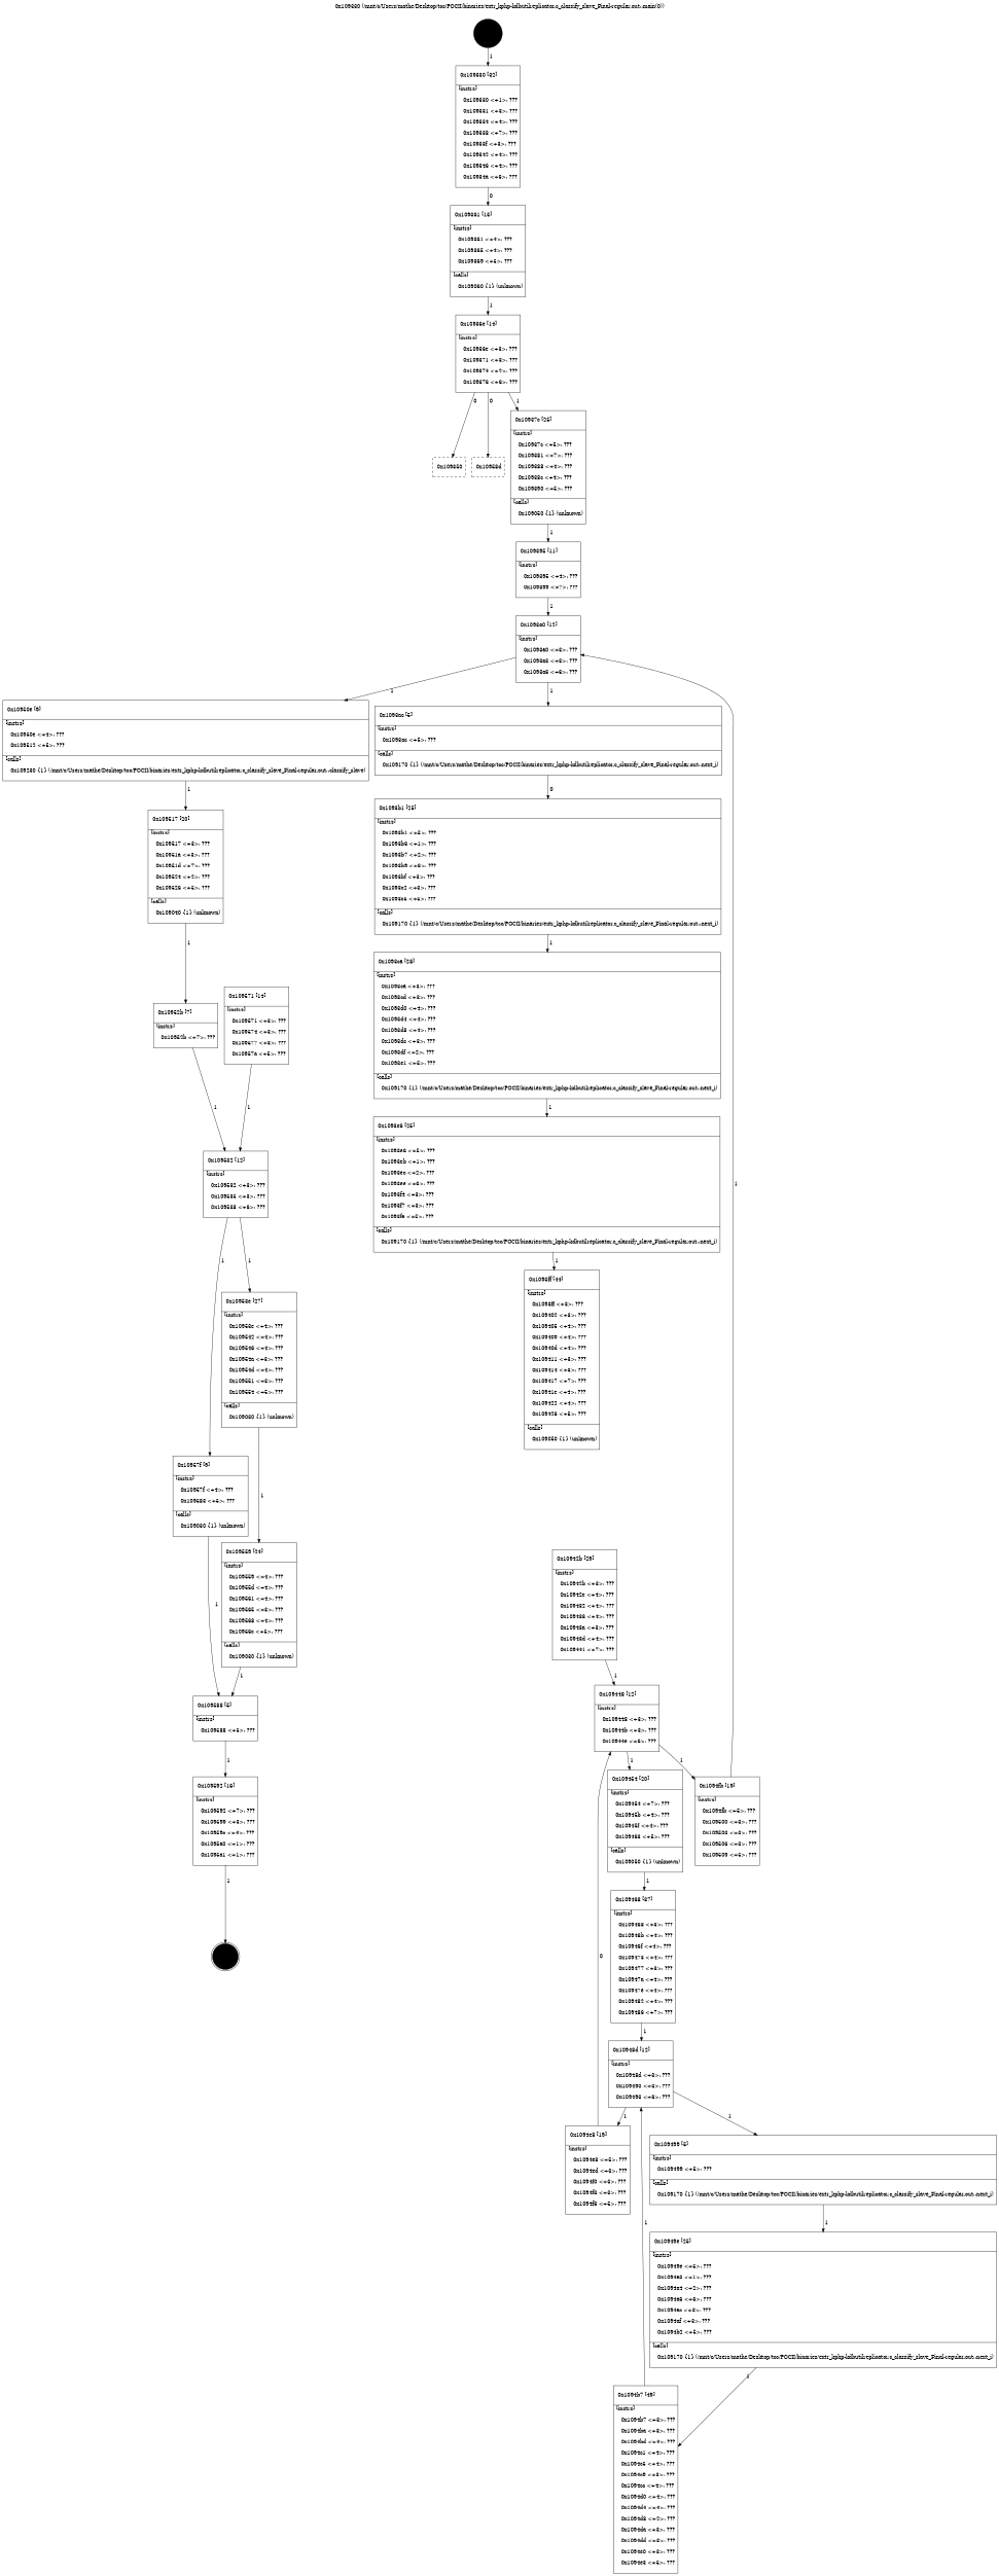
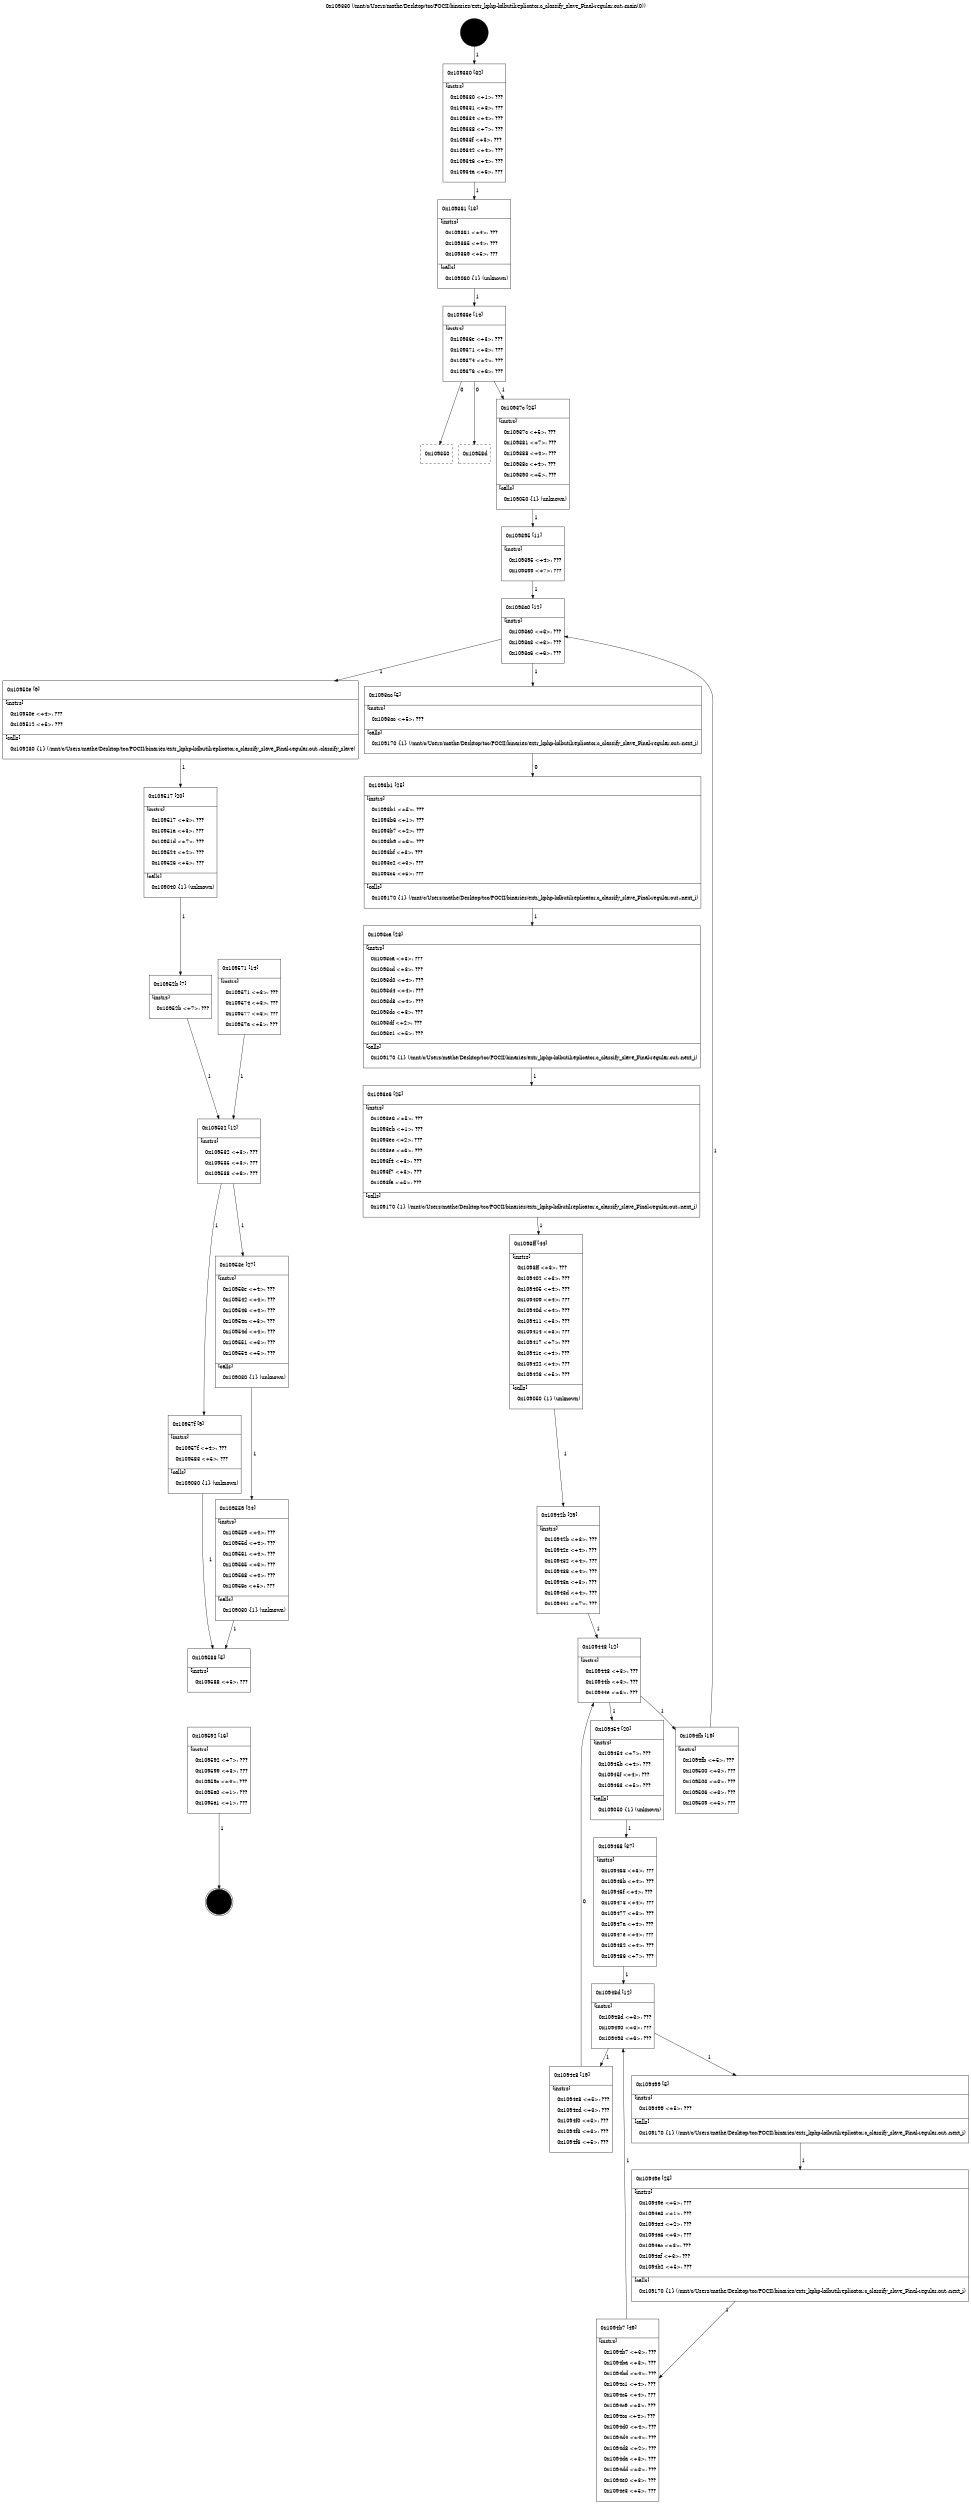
  digraph {
    label="0x109330 (/mnt/c/Users/mathe/Desktop/tcc/POCII/binaries/extr_kphp-kdbutilreplicator.c_classify_slave_Final-regular.out::main(0))"
    labelloc=t
    node [shape=record]
    Entry [fillcolor=black height=0.3 shape=circle style=filled width=0.3]
    n2 [label="{\n     0x109330 [32]\l\n     | [instrs]\l\n     &nbsp;&nbsp;0x109330 \<+1\>: ???\l\n     &nbsp;&nbsp;0x109331 \<+3\>: ???\l\n     &nbsp;&nbsp;0x109334 \<+4\>: ???\l\n     &nbsp;&nbsp;0x109338 \<+7\>: ???\l\n     &nbsp;&nbsp;0x10933f \<+3\>: ???\l\n     &nbsp;&nbsp;0x109342 \<+4\>: ???\l\n     &nbsp;&nbsp;0x109346 \<+4\>: ???\l\n     &nbsp;&nbsp;0x10934a \<+6\>: ???\l\n  }"]
    n3 [label="{\n     0x109361 [13]\l\n     | [instrs]\l\n     &nbsp;&nbsp;0x109361 \<+4\>: ???\l\n     &nbsp;&nbsp;0x109365 \<+4\>: ???\l\n     &nbsp;&nbsp;0x109369 \<+5\>: ???\l\n     | [calls]\l\n     &nbsp;&nbsp;0x109060 \{1\} (unknown)\l\n  }"]
    n4 [label="{\n     0x10936e [14]\l\n     | [instrs]\l\n     &nbsp;&nbsp;0x10936e \<+3\>: ???\l\n     &nbsp;&nbsp;0x109371 \<+3\>: ???\l\n     &nbsp;&nbsp;0x109374 \<+2\>: ???\l\n     &nbsp;&nbsp;0x109376 \<+6\>: ???\l\n  }"]
    n5 [label="{\n     0x109350\l\n  }" style=dashed]
    n6 [label="{\n     0x10958d\l\n  }" style=dashed]
    n7 [label="{\n     0x10937c [25]\l\n     | [instrs]\l\n     &nbsp;&nbsp;0x10937c \<+5\>: ???\l\n     &nbsp;&nbsp;0x109381 \<+7\>: ???\l\n     &nbsp;&nbsp;0x109388 \<+4\>: ???\l\n     &nbsp;&nbsp;0x10938c \<+4\>: ???\l\n     &nbsp;&nbsp;0x109390 \<+5\>: ???\l\n     | [calls]\l\n     &nbsp;&nbsp;0x109050 \{1\} (unknown)\l\n  }"]
    n8 [label="{\n     0x109395 [11]\l\n     | [instrs]\l\n     &nbsp;&nbsp;0x109395 \<+4\>: ???\l\n     &nbsp;&nbsp;0x109399 \<+7\>: ???\l\n  }"]
    n9 [label="{\n     0x1093a0 [12]\l\n     | [instrs]\l\n     &nbsp;&nbsp;0x1093a0 \<+3\>: ???\l\n     &nbsp;&nbsp;0x1093a3 \<+3\>: ???\l\n     &nbsp;&nbsp;0x1093a6 \<+6\>: ???\l\n  }"]
    Exit [fillcolor=black height=0.3 peripheries=2 shape=circle style=filled width=0.3]
    n11 [label="{\n     0x10950e [9]\l\n     | [instrs]\l\n     &nbsp;&nbsp;0x10950e \<+4\>: ???\l\n     &nbsp;&nbsp;0x109512 \<+5\>: ???\l\n     | [calls]\l\n     &nbsp;&nbsp;0x109230 \{1\} (/mnt/c/Users/mathe/Desktop/tcc/POCII/binaries/extr_kphp-kdbutilreplicator.c_classify_slave_Final-regular.out::classify_slave)\l\n  }"]
    n12 [label="{\n     0x1093ac [5]\l\n     | [instrs]\l\n     &nbsp;&nbsp;0x1093ac \<+5\>: ???\l\n     | [calls]\l\n     &nbsp;&nbsp;0x109170 \{1\} (/mnt/c/Users/mathe/Desktop/tcc/POCII/binaries/extr_kphp-kdbutilreplicator.c_classify_slave_Final-regular.out::next_i)\l\n  }"]
    n13 [label="{\n     0x109517 [20]\l\n     | [instrs]\l\n     &nbsp;&nbsp;0x109517 \<+3\>: ???\l\n     &nbsp;&nbsp;0x10951a \<+3\>: ???\l\n     &nbsp;&nbsp;0x10951d \<+7\>: ???\l\n     &nbsp;&nbsp;0x109524 \<+2\>: ???\l\n     &nbsp;&nbsp;0x109526 \<+5\>: ???\l\n     | [calls]\l\n     &nbsp;&nbsp;0x109040 \{1\} (unknown)\l\n  }"]
    n14 [label="{\n     0x1093b1 [25]\l\n     | [instrs]\l\n     &nbsp;&nbsp;0x1093b1 \<+5\>: ???\l\n     &nbsp;&nbsp;0x1093b6 \<+1\>: ???\l\n     &nbsp;&nbsp;0x1093b7 \<+2\>: ???\l\n     &nbsp;&nbsp;0x1093b9 \<+6\>: ???\l\n     &nbsp;&nbsp;0x1093bf \<+3\>: ???\l\n     &nbsp;&nbsp;0x1093c2 \<+3\>: ???\l\n     &nbsp;&nbsp;0x1093c5 \<+5\>: ???\l\n     | [calls]\l\n     &nbsp;&nbsp;0x109170 \{1\} (/mnt/c/Users/mathe/Desktop/tcc/POCII/binaries/extr_kphp-kdbutilreplicator.c_classify_slave_Final-regular.out::next_i)\l\n  }"]
    n15 [label="{\n     0x10952b [7]\l\n     | [instrs]\l\n     &nbsp;&nbsp;0x10952b \<+7\>: ???\l\n  }"]
    n16 [label="{\n     0x1093ca [28]\l\n     | [instrs]\l\n     &nbsp;&nbsp;0x1093ca \<+3\>: ???\l\n     &nbsp;&nbsp;0x1093cd \<+3\>: ???\l\n     &nbsp;&nbsp;0x1093d0 \<+4\>: ???\l\n     &nbsp;&nbsp;0x1093d4 \<+4\>: ???\l\n     &nbsp;&nbsp;0x1093d8 \<+4\>: ???\l\n     &nbsp;&nbsp;0x1093dc \<+3\>: ???\l\n     &nbsp;&nbsp;0x1093df \<+2\>: ???\l\n     &nbsp;&nbsp;0x1093e1 \<+5\>: ???\l\n     | [calls]\l\n     &nbsp;&nbsp;0x109170 \{1\} (/mnt/c/Users/mathe/Desktop/tcc/POCII/binaries/extr_kphp-kdbutilreplicator.c_classify_slave_Final-regular.out::next_i)\l\n  }"]
    n17 [label="{\n     0x1093e6 [25]\l\n     | [instrs]\l\n     &nbsp;&nbsp;0x1093e6 \<+5\>: ???\l\n     &nbsp;&nbsp;0x1093eb \<+1\>: ???\l\n     &nbsp;&nbsp;0x1093ec \<+2\>: ???\l\n     &nbsp;&nbsp;0x1093ee \<+6\>: ???\l\n     &nbsp;&nbsp;0x1093f4 \<+3\>: ???\l\n     &nbsp;&nbsp;0x1093f7 \<+3\>: ???\l\n     &nbsp;&nbsp;0x1093fa \<+5\>: ???\l\n     | [calls]\l\n     &nbsp;&nbsp;0x109170 \{1\} (/mnt/c/Users/mathe/Desktop/tcc/POCII/binaries/extr_kphp-kdbutilreplicator.c_classify_slave_Final-regular.out::next_i)\l\n  }"]
    n18 [label="{\n     0x1093ff [44]\l\n     | [instrs]\l\n     &nbsp;&nbsp;0x1093ff \<+3\>: ???\l\n     &nbsp;&nbsp;0x109402 \<+3\>: ???\l\n     &nbsp;&nbsp;0x109405 \<+4\>: ???\l\n     &nbsp;&nbsp;0x109409 \<+4\>: ???\l\n     &nbsp;&nbsp;0x10940d \<+4\>: ???\l\n     &nbsp;&nbsp;0x109411 \<+3\>: ???\l\n     &nbsp;&nbsp;0x109414 \<+3\>: ???\l\n     &nbsp;&nbsp;0x109417 \<+7\>: ???\l\n     &nbsp;&nbsp;0x10941e \<+4\>: ???\l\n     &nbsp;&nbsp;0x109422 \<+4\>: ???\l\n     &nbsp;&nbsp;0x109426 \<+5\>: ???\l\n     | [calls]\l\n     &nbsp;&nbsp;0x109050 \{1\} (unknown)\l\n  }"]
    n19 [label="{\n     0x10942b [29]\l\n     | [instrs]\l\n     &nbsp;&nbsp;0x10942b \<+3\>: ???\l\n     &nbsp;&nbsp;0x10942e \<+4\>: ???\l\n     &nbsp;&nbsp;0x109432 \<+4\>: ???\l\n     &nbsp;&nbsp;0x109436 \<+4\>: ???\l\n     &nbsp;&nbsp;0x10943a \<+3\>: ???\l\n     &nbsp;&nbsp;0x10943d \<+4\>: ???\l\n     &nbsp;&nbsp;0x109441 \<+7\>: ???\l\n  }"]
    n20 [label="{\n     0x109448 [12]\l\n     | [instrs]\l\n     &nbsp;&nbsp;0x109448 \<+3\>: ???\l\n     &nbsp;&nbsp;0x10944b \<+3\>: ???\l\n     &nbsp;&nbsp;0x10944e \<+6\>: ???\l\n  }"]
    n21 [label="{\n     0x1094fb [19]\l\n     | [instrs]\l\n     &nbsp;&nbsp;0x1094fb \<+5\>: ???\l\n     &nbsp;&nbsp;0x109500 \<+3\>: ???\l\n     &nbsp;&nbsp;0x109503 \<+3\>: ???\l\n     &nbsp;&nbsp;0x109506 \<+3\>: ???\l\n     &nbsp;&nbsp;0x109509 \<+5\>: ???\l\n  }"]
    n22 [label="{\n     0x109454 [20]\l\n     | [instrs]\l\n     &nbsp;&nbsp;0x109454 \<+7\>: ???\l\n     &nbsp;&nbsp;0x10945b \<+4\>: ???\l\n     &nbsp;&nbsp;0x10945f \<+4\>: ???\l\n     &nbsp;&nbsp;0x109463 \<+5\>: ???\l\n     | [calls]\l\n     &nbsp;&nbsp;0x109050 \{1\} (unknown)\l\n  }"]
    n23 [label="{\n     0x109468 [37]\l\n     | [instrs]\l\n     &nbsp;&nbsp;0x109468 \<+3\>: ???\l\n     &nbsp;&nbsp;0x10946b \<+4\>: ???\l\n     &nbsp;&nbsp;0x10946f \<+4\>: ???\l\n     &nbsp;&nbsp;0x109473 \<+4\>: ???\l\n     &nbsp;&nbsp;0x109477 \<+3\>: ???\l\n     &nbsp;&nbsp;0x10947a \<+4\>: ???\l\n     &nbsp;&nbsp;0x10947e \<+4\>: ???\l\n     &nbsp;&nbsp;0x109482 \<+4\>: ???\l\n     &nbsp;&nbsp;0x109486 \<+7\>: ???\l\n  }"]
    n24 [label="{\n     0x10948d [12]\l\n     | [instrs]\l\n     &nbsp;&nbsp;0x10948d \<+3\>: ???\l\n     &nbsp;&nbsp;0x109490 \<+3\>: ???\l\n     &nbsp;&nbsp;0x109493 \<+6\>: ???\l\n  }"]
    n25 [label="{\n     0x1094e8 [19]\l\n     | [instrs]\l\n     &nbsp;&nbsp;0x1094e8 \<+5\>: ???\l\n     &nbsp;&nbsp;0x1094ed \<+3\>: ???\l\n     &nbsp;&nbsp;0x1094f0 \<+3\>: ???\l\n     &nbsp;&nbsp;0x1094f3 \<+3\>: ???\l\n     &nbsp;&nbsp;0x1094f6 \<+5\>: ???\l\n  }"]
    n26 [label="{\n     0x109499 [5]\l\n     | [instrs]\l\n     &nbsp;&nbsp;0x109499 \<+5\>: ???\l\n     | [calls]\l\n     &nbsp;&nbsp;0x109170 \{1\} (/mnt/c/Users/mathe/Desktop/tcc/POCII/binaries/extr_kphp-kdbutilreplicator.c_classify_slave_Final-regular.out::next_i)\l\n  }"]
    n27 [label="{\n     0x10949e [25]\l\n     | [instrs]\l\n     &nbsp;&nbsp;0x10949e \<+5\>: ???\l\n     &nbsp;&nbsp;0x1094a3 \<+1\>: ???\l\n     &nbsp;&nbsp;0x1094a4 \<+2\>: ???\l\n     &nbsp;&nbsp;0x1094a6 \<+6\>: ???\l\n     &nbsp;&nbsp;0x1094ac \<+3\>: ???\l\n     &nbsp;&nbsp;0x1094af \<+3\>: ???\l\n     &nbsp;&nbsp;0x1094b2 \<+5\>: ???\l\n     | [calls]\l\n     &nbsp;&nbsp;0x109170 \{1\} (/mnt/c/Users/mathe/Desktop/tcc/POCII/binaries/extr_kphp-kdbutilreplicator.c_classify_slave_Final-regular.out::next_i)\l\n  }"]
    n28 [label="{\n     0x1094b7 [49]\l\n     | [instrs]\l\n     &nbsp;&nbsp;0x1094b7 \<+3\>: ???\l\n     &nbsp;&nbsp;0x1094ba \<+3\>: ???\l\n     &nbsp;&nbsp;0x1094bd \<+4\>: ???\l\n     &nbsp;&nbsp;0x1094c1 \<+4\>: ???\l\n     &nbsp;&nbsp;0x1094c5 \<+4\>: ???\l\n     &nbsp;&nbsp;0x1094c9 \<+3\>: ???\l\n     &nbsp;&nbsp;0x1094cc \<+4\>: ???\l\n     &nbsp;&nbsp;0x1094d0 \<+4\>: ???\l\n     &nbsp;&nbsp;0x1094d4 \<+4\>: ???\l\n     &nbsp;&nbsp;0x1094d8 \<+2\>: ???\l\n     &nbsp;&nbsp;0x1094da \<+3\>: ???\l\n     &nbsp;&nbsp;0x1094dd \<+3\>: ???\l\n     &nbsp;&nbsp;0x1094e0 \<+3\>: ???\l\n     &nbsp;&nbsp;0x1094e3 \<+5\>: ???\l\n  }"]
    n29 [label="{\n     0x109592 [16]\l\n     | [instrs]\l\n     &nbsp;&nbsp;0x109592 \<+7\>: ???\l\n     &nbsp;&nbsp;0x109599 \<+3\>: ???\l\n     &nbsp;&nbsp;0x10959c \<+4\>: ???\l\n     &nbsp;&nbsp;0x1095a0 \<+1\>: ???\l\n     &nbsp;&nbsp;0x1095a1 \<+1\>: ???\l\n  }"]
    n30 [label="{\n     0x109588 [5]\l\n     | [instrs]\l\n     &nbsp;&nbsp;0x109588 \<+5\>: ???\l\n  }"]
    n31 [label="{\n     0x109532 [12]\l\n     | [instrs]\l\n     &nbsp;&nbsp;0x109532 \<+3\>: ???\l\n     &nbsp;&nbsp;0x109535 \<+3\>: ???\l\n     &nbsp;&nbsp;0x109538 \<+6\>: ???\l\n  }"]
    n32 [label="{\n     0x10957f [9]\l\n     | [instrs]\l\n     &nbsp;&nbsp;0x10957f \<+4\>: ???\l\n     &nbsp;&nbsp;0x109583 \<+5\>: ???\l\n     | [calls]\l\n     &nbsp;&nbsp;0x109030 \{1\} (unknown)\l\n  }"]
    n33 [label="{\n     0x10953e [27]\l\n     | [instrs]\l\n     &nbsp;&nbsp;0x10953e \<+4\>: ???\l\n     &nbsp;&nbsp;0x109542 \<+4\>: ???\l\n     &nbsp;&nbsp;0x109546 \<+4\>: ???\l\n     &nbsp;&nbsp;0x10954a \<+3\>: ???\l\n     &nbsp;&nbsp;0x10954d \<+4\>: ???\l\n     &nbsp;&nbsp;0x109551 \<+3\>: ???\l\n     &nbsp;&nbsp;0x109554 \<+5\>: ???\l\n     | [calls]\l\n     &nbsp;&nbsp;0x109030 \{1\} (unknown)\l\n  }"]
    n34 [label="{\n     0x109559 [24]\l\n     | [instrs]\l\n     &nbsp;&nbsp;0x109559 \<+4\>: ???\l\n     &nbsp;&nbsp;0x10955d \<+4\>: ???\l\n     &nbsp;&nbsp;0x109561 \<+4\>: ???\l\n     &nbsp;&nbsp;0x109565 \<+3\>: ???\l\n     &nbsp;&nbsp;0x109568 \<+4\>: ???\l\n     &nbsp;&nbsp;0x10956c \<+5\>: ???\l\n     | [calls]\l\n     &nbsp;&nbsp;0x109030 \{1\} (unknown)\l\n  }"]
    n35 [label="{\n     0x109571 [14]\l\n     | [instrs]\l\n     &nbsp;&nbsp;0x109571 \<+3\>: ???\l\n     &nbsp;&nbsp;0x109574 \<+3\>: ???\l\n     &nbsp;&nbsp;0x109577 \<+3\>: ???\l\n     &nbsp;&nbsp;0x10957a \<+5\>: ???\l\n  }"]
    Entry -> n2 [label=" 1"]
-   n2 -> n3 [label=" 0"]
+   n2 -> n3 [label=" 1"]
    n3 -> n4 [label=" 1"]
    n4 -> n5 [label=" 0"]
    n4 -> n6 [label=" 0"]
    n4 -> n7 [label=" 1"]
    n7 -> n8 [label=" 1"]
    n8 -> n9 [label=" 1"]
    n9 -> n11 [label=" 1"]
    n9 -> n12 [label=" 1"]
    n11 -> n13 [label=" 1"]
    n12 -> n14 [label=" 0"]
    n13 -> n15 [label=" 1"]
    n14 -> n16 [label=" 1"]
    n15 -> n31 [label=" 1"]
    n16 -> n17 [label=" 1"]
    n17 -> n18 [label=" 1"]
+   n18 -> n19 [label=" 1"]
    n19 -> n20 [label=" 1"]
    n20 -> n21 [label=" 1"]
    n20 -> n22 [label=" 1"]
    n21 -> n9 [label=" 1"]
    n22 -> n23 [label=" 1"]
    n23 -> n24 [label=" 1"]
    n24 -> n25 [label=" 1"]
    n24 -> n26 [label=" 1"]
    n25 -> n20 [label=" 0"]
    n26 -> n27 [label=" 1"]
    n27 -> n28 [label=" 1"]
    n28 -> n24 [label=" 1"]
    n29 -> Exit [label=" 1"]
-   n30 -> n29 [label=" 1"]
    n31 -> n32 [label=" 1"]
    n31 -> n33 [label=" 1"]
    n32 -> n30 [label=" 1"]
    n33 -> n34 [label=" 1"]
    n34 -> n30 [label=" 1"]
    n35 -> n31 [label=" 1"]
  }
